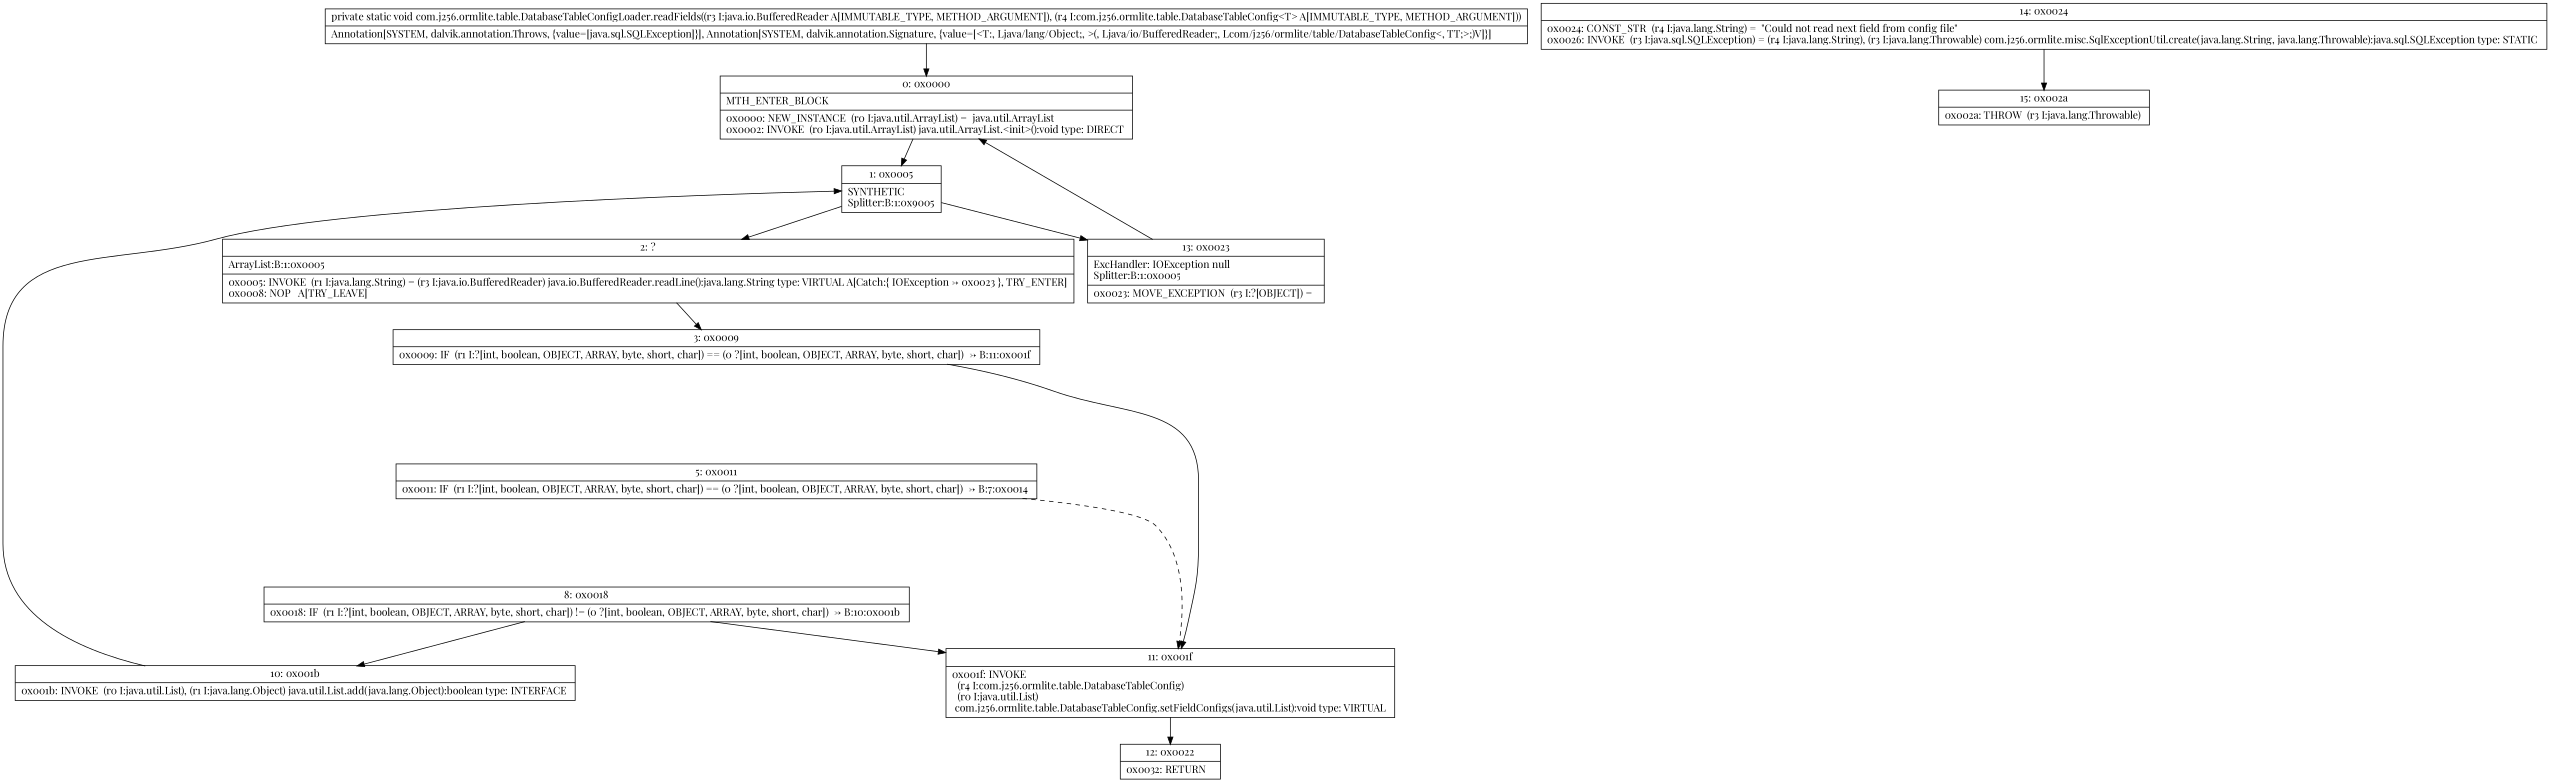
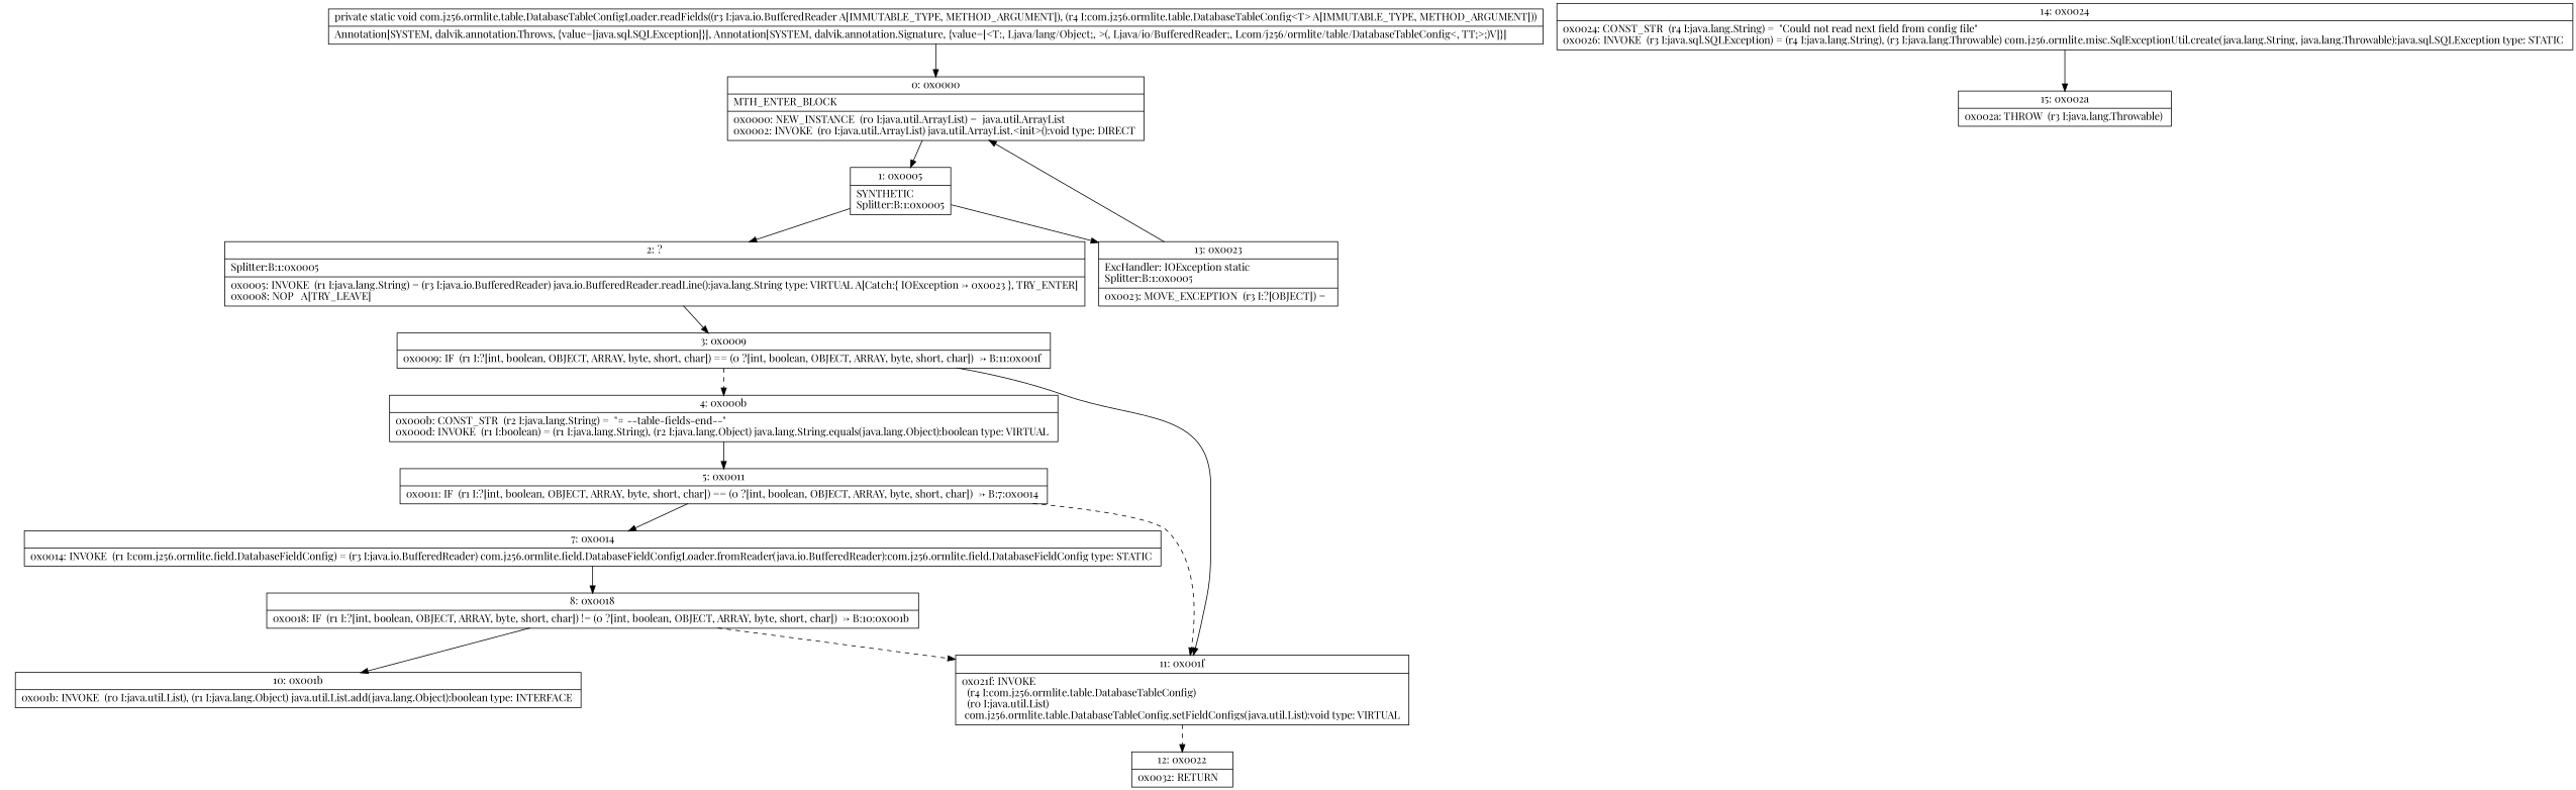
  digraph {
    fontname="Playfair Display"
    node [fontname="Playfair Display" shape=record]
    edge [fontname="Playfair Display"]
    n1 [label="{0\:\ 0x0000|MTH_ENTER_BLOCK\l|0x0000: NEW_INSTANCE  (r0 I:java.util.ArrayList) =  java.util.ArrayList \l0x0002: INVOKE  (r0 I:java.util.ArrayList) java.util.ArrayList.\<init\>():void type: DIRECT \l}"]
-   n2 [label="{1\:\ 0x0005|SYNTHETIC\lSplitter:B:1:0x9005\l}"]
-   n3 [label="{2\:\ ?|ArrayList:B:1:0x0005\l|0x0005: INVOKE  (r1 I:java.lang.String) = (r3 I:java.io.BufferedReader) java.io.BufferedReader.readLine():java.lang.String type: VIRTUAL A[Catch:\{ IOException \-\> 0x0023 \}, TRY_ENTER]\l0x0008: NOP   A[TRY_LEAVE]\l}"]
-   n4 [label="{13\:\ 0x0023|ExcHandler: IOException null\lSplitter:B:1:0x0005\l|0x0023: MOVE_EXCEPTION  (r3 I:?[OBJECT]) =  \l}"]
+   n2 [label="{1\:\ 0x0005|SYNTHETIC\lSplitter:B:1:0x0005\l}"]
+   n3 [label="{2\:\ ?|Splitter:B:1:0x0005\l|0x0005: INVOKE  (r1 I:java.lang.String) = (r3 I:java.io.BufferedReader) java.io.BufferedReader.readLine():java.lang.String type: VIRTUAL A[Catch:\{ IOException \-\> 0x0023 \}, TRY_ENTER]\l0x0008: NOP   A[TRY_LEAVE]\l}"]
+   n4 [label="{13\:\ 0x0023|ExcHandler: IOException static\lSplitter:B:1:0x0005\l|0x0023: MOVE_EXCEPTION  (r3 I:?[OBJECT]) =  \l}"]
    n5 [label="{3\:\ 0x0009|0x0009: IF  (r1 I:?[int, boolean, OBJECT, ARRAY, byte, short, char]) == (0 ?[int, boolean, OBJECT, ARRAY, byte, short, char])  \-\> B:11:0x001f \l}"]
-   n7 [label="{11\:\ 0x001f|0x001f: INVOKE  \l  (r4 I:com.j256.ormlite.table.DatabaseTableConfig)\l  (r0 I:java.util.List)\l com.j256.ormlite.table.DatabaseTableConfig.setFieldConfigs(java.util.List):void type: VIRTUAL \l}"]
+   n6 [label="{4\:\ 0x000b|0x000b: CONST_STR  (r2 I:java.lang.String) =  \"# \-\-table\-fields\-end\-\-\" \l0x000d: INVOKE  (r1 I:boolean) = (r1 I:java.lang.String), (r2 I:java.lang.Object) java.lang.String.equals(java.lang.Object):boolean type: VIRTUAL \l}"]
+   n7 [label="{11\:\ 0x001f|0x021f: INVOKE  \l  (r4 I:com.j256.ormlite.table.DatabaseTableConfig)\l  (r0 I:java.util.List)\l com.j256.ormlite.table.DatabaseTableConfig.setFieldConfigs(java.util.List):void type: VIRTUAL \l}"]
    n8 [label="{5\:\ 0x0011|0x0011: IF  (r1 I:?[int, boolean, OBJECT, ARRAY, byte, short, char]) == (0 ?[int, boolean, OBJECT, ARRAY, byte, short, char])  \-\> B:7:0x0014 \l}"]
    n9 [label="{12\:\ 0x0022|0x0032: RETURN   \l}"]
+   n10 [label="{7\:\ 0x0014|0x0014: INVOKE  (r1 I:com.j256.ormlite.field.DatabaseFieldConfig) = (r3 I:java.io.BufferedReader) com.j256.ormlite.field.DatabaseFieldConfigLoader.fromReader(java.io.BufferedReader):com.j256.ormlite.field.DatabaseFieldConfig type: STATIC \l}"]
    n11 [label="{8\:\ 0x0018|0x0018: IF  (r1 I:?[int, boolean, OBJECT, ARRAY, byte, short, char]) != (0 ?[int, boolean, OBJECT, ARRAY, byte, short, char])  \-\> B:10:0x001b \l}"]
    n12 [label="{10\:\ 0x001b|0x001b: INVOKE  (r0 I:java.util.List), (r1 I:java.lang.Object) java.util.List.add(java.lang.Object):boolean type: INTERFACE \l}"]
    n13 [label="{14\:\ 0x0024|0x0024: CONST_STR  (r4 I:java.lang.String) =  \"Could not read next field from config file\" \l0x0026: INVOKE  (r3 I:java.sql.SQLException) = (r4 I:java.lang.String), (r3 I:java.lang.Throwable) com.j256.ormlite.misc.SqlExceptionUtil.create(java.lang.String, java.lang.Throwable):java.sql.SQLException type: STATIC \l}"]
    n14 [label="{15\:\ 0x002a|0x002a: THROW  (r3 I:java.lang.Throwable) \l}"]
    n15 [label="{private static void com.j256.ormlite.table.DatabaseTableConfigLoader.readFields((r3 I:java.io.BufferedReader A[IMMUTABLE_TYPE, METHOD_ARGUMENT]), (r4 I:com.j256.ormlite.table.DatabaseTableConfig\<T\> A[IMMUTABLE_TYPE, METHOD_ARGUMENT]))  | Annotation[SYSTEM, dalvik.annotation.Throws, \{value=[java.sql.SQLException]\}], Annotation[SYSTEM, dalvik.annotation.Signature, \{value=[\<T:, Ljava\/lang\/Object;, \>(, Ljava\/io\/BufferedReader;, Lcom\/j256\/ormlite\/table\/DatabaseTableConfig\<, TT;\>;)V]\}]\l}"]
    n1 -> n2
    n2 -> n3
    n2 -> n4
    n3 -> n5
    n4 -> n1
+   n5 -> n6 [style=dashed]
    n5 -> n7
-   n7 -> n9
+   n6 -> n8
+   n7 -> n9 [style=dashed]
    n8 -> n7 [style=dashed]
-   n11 -> n7 [style=solid]
+   n8 -> n10
+   n10 -> n11
+   n11 -> n7 [style=dashed]
    n11 -> n12
-   n12 -> n2
    n13 -> n14
    n15 -> n1
  }
